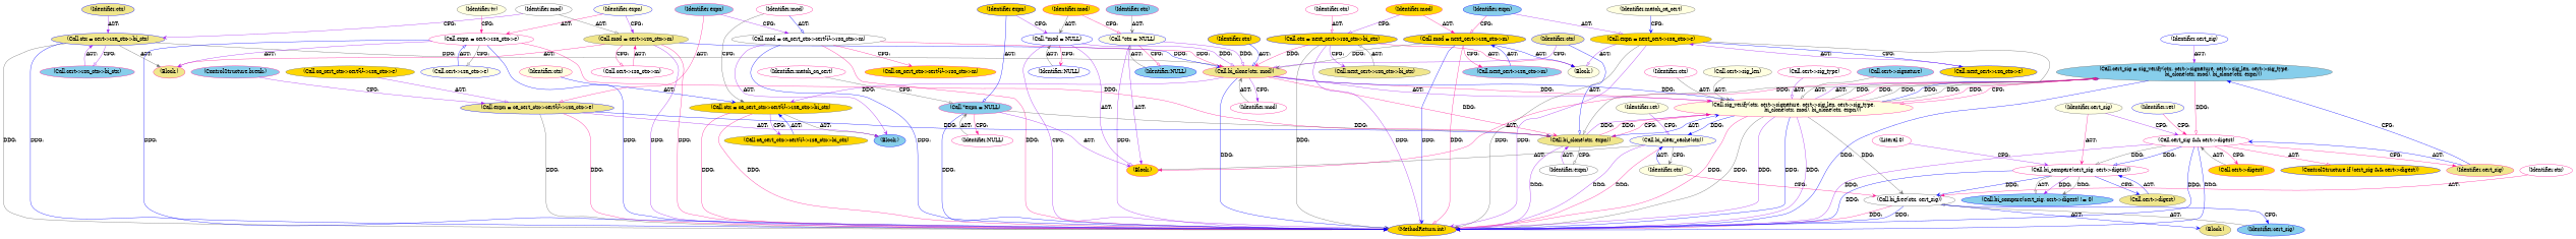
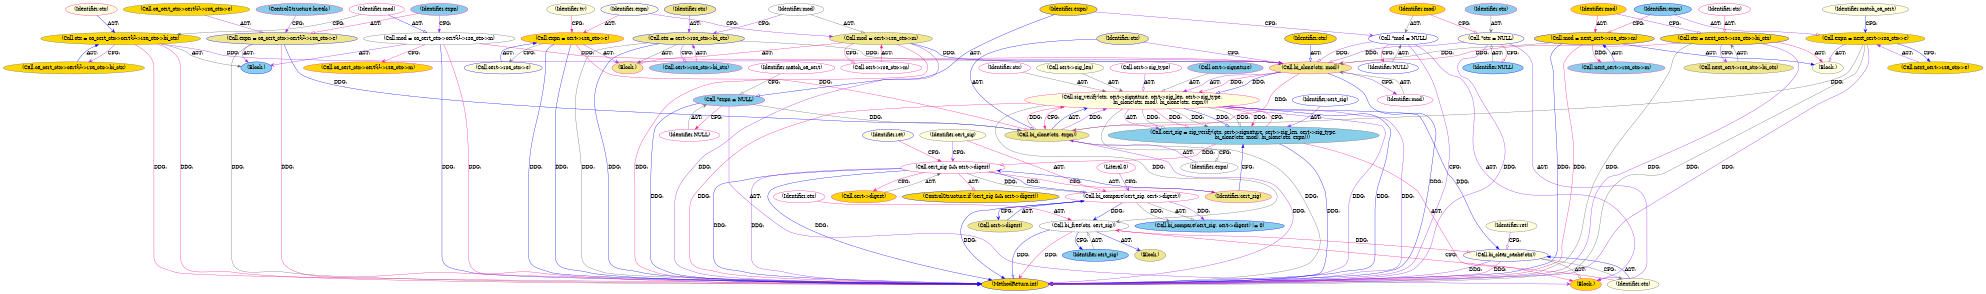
  digraph {
    node [color=deeppink fillcolor=white style=filled]
    edge [arrowhead=onormal color=purple]
    n1 [color=gray40 label="(Call,bi_free(ctx, cert_sig))"]
    n2 [color=blue fillcolor=lightyellow label="(Call,bi_clear_cache(ctx))"]
    n3 [color=blue fillcolor=skyblue label="(Identifier,cert_sig)"]
    n4 [color=blue fillcolor=gold label="(MethodReturn,int)"]
    n5 [color=gray40 fillcolor=khaki label="(Block,)"]
    n6 [fillcolor=gold label="(Block,)"]
    n7 [color=gray40 fillcolor=lightyellow label="(Identifier,ctx)"]
    n8 [fillcolor=lightyellow label="(Call,sig_verify(ctx, cert->signature, cert->sig_len, cert->sig_type,\n                         bi_clone(ctx, mod), bi_clone(ctx, expn)))"]
    n9 [color=gray40 fillcolor=khaki label="(Call,bi_clone(ctx, expn))"]
    n10 [color=gray40 fillcolor=skyblue label="(Call,cert_sig = sig_verify(ctx, cert->signature, cert->sig_len, cert->sig_type,\n                         bi_clone(ctx, mod), bi_clone(ctx, expn)))"]
    n11 [color=gray40 label="(Identifier,expn)"]
    n12 [label="(Call,cert_sig && cert->digest)"]
    n13 [fillcolor=khaki label="(Call,bi_clone(ctx, mod))"]
    n14 [label="(Identifier,mod)"]
    n15 [color=gray40 fillcolor=gold label="(Call,ctx = ca_cert_ctx->cert[i]->rsa_ctx->bi_ctx)"]
    n16 [color=blue fillcolor=skyblue label="(Block,)"]
    n17 [color=gray40 fillcolor=gold label="(Call,ca_cert_ctx->cert[i]->rsa_ctx->bi_ctx)"]
    n18 [color=blue fillcolor=khaki label="(Call,ctx = cert->rsa_ctx->bi_ctx)"]
    n19 [fillcolor=skyblue label="(Call,cert->rsa_ctx->bi_ctx)"]
    n20 [fillcolor=khaki label="(Block,)"]
    n21 [color=blue fillcolor=lightyellow label="(Call,*ctx = NULL)"]
    n22 [color=blue fillcolor=skyblue label="(Identifier,NULL)"]
    n23 [color=blue fillcolor=gold label="(Call,ctx = next_cert->rsa_ctx->bi_ctx)"]
    n24 [color=gray40 fillcolor=lightyellow label="(Block,)"]
    n25 [color=gray40 fillcolor=khaki label="(Call,next_cert->rsa_ctx->bi_ctx)"]
    n26 [color=gray40 fillcolor=khaki label="(Call,mod = cert->rsa_ctx->m)"]
    n27 [label="(Call,cert->rsa_ctx->m)"]
    n28 [color=blue label="(Call,*mod = NULL)"]
    n29 [color=blue label="(Identifier,NULL)"]
    n30 [color=blue fillcolor=gold label="(Call,mod = next_cert->rsa_ctx->m)"]
    n31 [fillcolor=skyblue label="(Call,next_cert->rsa_ctx->m)"]
    n32 [color=gray40 label="(Call,mod = ca_cert_ctx->cert[i]->rsa_ctx->m)"]
    n33 [fillcolor=gold label="(Call,ca_cert_ctx->cert[i]->rsa_ctx->m)"]
    n34 [color=blue fillcolor=khaki label="(Call,expn = ca_cert_ctx->cert[i]->rsa_ctx->e)"]
    n35 [color=gray40 fillcolor=gold label="(Call,ca_cert_ctx->cert[i]->rsa_ctx->e)"]
    n36 [fillcolor=skyblue label="(Call,*expn = NULL)"]
    n37 [label="(Identifier,NULL)"]
    n38 [color=gray40 fillcolor=gold label="(Call,expn = next_cert->rsa_ctx->e)"]
-   n39 [color=blue fillcolor=gold label="(Call,next_cert->rsa_ctx->e)"]
-   n40 [label="(Call,expn = cert->rsa_ctx->e)"]
+   n39 [color=gray40 fillcolor=gold label="(Call,next_cert->rsa_ctx->e)"]
+   n40 [fillcolor=gold label="(Call,expn = cert->rsa_ctx->e)"]
    n41 [color=blue fillcolor=lightyellow label="(Call,cert->rsa_ctx->e)"]
    n42 [label="(Call,bi_compare(cert_sig, cert->digest))"]
    n43 [color=blue fillcolor=skyblue label="(Call,bi_compare(cert_sig, cert->digest) != 0)"]
    n44 [color=gray40 fillcolor=khaki label="(Call,cert->digest)"]
    n45 [fillcolor=khaki label="(Identifier,cert_sig)"]
    n46 [color=blue fillcolor=gold label="(ControlStructure,if (cert_sig && cert->digest))"]
    n47 [fillcolor=gold label="(Call,cert->digest)"]
    n48 [fillcolor=lightyellow label="(Identifier,ctx)"]
    n49 [fillcolor=gold label="(Identifier,mod)"]
    n50 [color=blue fillcolor=gold label="(Identifier,ctx)"]
    n51 [color=gray40 fillcolor=lightyellow label="(Call,cert->sig_len)"]
    n52 [color=gray40 label="(Identifier,mod)"]
    n53 [fillcolor=skyblue label="(Identifier,ctx)"]
    n54 [label="(Literal,0)"]
    n55 [color=blue fillcolor=lightyellow label="(Identifier,ret)"]
    n56 [color=gray40 fillcolor=lightyellow label="(Identifier,match_ca_cert)"]
    n57 [label="(Identifier,ctx)"]
    n58 [fillcolor=skyblue label="(Identifier,expn)"]
    n59 [label="(Call,cert->sig_type)"]
    n60 [fillcolor=gold label="(Identifier,mod)"]
    n61 [color=gray40 fillcolor=lightyellow label="(Identifier,cert_sig)"]
    n62 [fillcolor=skyblue label="(ControlStructure,break;)"]
    n63 [color=blue fillcolor=skyblue label="(Identifier,expn)"]
    n64 [color=blue fillcolor=lightyellow label="(Identifier,expn)"]
    n65 [fillcolor=skyblue label="(Call,cert->signature)"]
    n66 [label="(Identifier,mod)"]
    n67 [color=gray40 fillcolor=lightyellow label="(Identifier,tv)"]
    n68 [color=blue label="(Identifier,cert_sig)"]
    n69 [label="(Identifier,match_ca_cert)"]
    n70 [label="(Identifier,ctx)"]
    n71 [color=gray40 fillcolor=lightyellow label="(Identifier,ret)"]
    n72 [color=blue fillcolor=gold label="(Identifier,expn)"]
    n73 [color=blue fillcolor=khaki label="(Identifier,ctx)"]
    n74 [label="(Identifier,ctx)"]
    n75 [color=blue fillcolor=khaki label="(Identifier,ctx)"]
+   n1 -> n2 [color=deeppink label="DDG: "]
    n1 -> n3 [arrowhead=normal color=blue label="CFG: "]
    n1 -> n4 [arrowhead=vee color=deeppink label="DDG: "]
    n1 -> n4 [color=blue label="DDG: "]
    n1 -> n5 [arrowhead=vee color=blue label="AST: "]
    n2 -> n4 [label="DDG: "]
    n2 -> n4 [arrowhead=vee color=deeppink label="DDG: "]
    n2 -> n6 [color=gray40 label="AST: "]
    n2 -> n7 [arrowhead=vee color=gray40 label="CFG: "]
    n3 -> n1 [color=gray40 label="AST: "]
    n7 -> n1 [arrowhead=vee color=deeppink label="CFG: "]
    n7 -> n2 [arrowhead=normal color=blue label="AST: "]
    n8 -> n1 [arrowhead=vee color=gray40 label="DDG: "]
    n8 -> n2 [arrowhead=normal color=blue label="DDG: "]
    n8 -> n4 [arrowhead=normal color=deeppink label="DDG: "]
    n8 -> n4 [arrowhead=normal color=gray40 label="DDG: "]
    n8 -> n4 [arrowhead=vee label="DDG: "]
    n8 -> n4 [arrowhead=normal color=blue label="DDG: "]
    n8 -> n4 [label="DDG: "]
    n8 -> n9 [arrowhead=normal color=deeppink label="CFG: "]
    n8 -> n10 [arrowhead=vee label="AST: "]
    n8 -> n10 [color=gray40 label="DDG: "]
    n8 -> n10 [color=deeppink label="DDG: "]
    n8 -> n10 [arrowhead=normal color=gray40 label="DDG: "]
    n8 -> n10 [color=blue label="DDG: "]
    n8 -> n10 [color=gray40 label="DDG: "]
    n8 -> n10 [arrowhead=normal color=deeppink label="DDG: "]
    n9 -> n4 [label="DDG: "]
    n9 -> n8 [arrowhead=vee color=blue label="AST: "]
    n9 -> n8 [arrowhead=normal label="DDG: "]
    n9 -> n8 [arrowhead=normal color=deeppink label="DDG: "]
    n9 -> n11 [color=gray40 label="CFG: "]
    n10 -> n4 [arrowhead=vee color=blue label="DDG: "]
    n10 -> n6 [arrowhead=normal color=deeppink label="AST: "]
    n10 -> n8 [color=deeppink label="CFG: "]
    n10 -> n12 [color=deeppink label="DDG: "]
    n11 -> n9 [arrowhead=normal label="AST: "]
    n12 -> n4 [color=blue label="DDG: "]
    n12 -> n4 [arrowhead=vee label="DDG: "]
    n12 -> n4 [arrowhead=normal color=blue label="DDG: "]
    n12 -> n42 [color=gray40 label="DDG: "]
    n12 -> n42 [color=blue label="DDG: "]
    n12 -> n45 [arrowhead=normal color=deeppink label="CFG: "]
    n12 -> n46 [color=deeppink label="AST: "]
    n12 -> n47 [arrowhead=vee color=deeppink label="CFG: "]
    n13 -> n4 [arrowhead=vee color=blue label="DDG: "]
    n13 -> n8 [arrowhead=normal label="AST: "]
    n13 -> n8 [arrowhead=vee color=deeppink label="DDG: "]
    n13 -> n8 [color=blue label="DDG: "]
    n13 -> n9 [arrowhead=vee color=deeppink label="DDG: "]
    n13 -> n14 [arrowhead=normal label="CFG: "]
    n14 -> n13 [arrowhead=vee color=gray40 label="AST: "]
    n15 -> n4 [color=deeppink label="DDG: "]
    n15 -> n4 [color=deeppink label="DDG: "]
-   n13 -> n15 [arrowhead=vee label="DDG: "]
+   n15 -> n13 [arrowhead=vee label="DDG: "]
    n15 -> n16 [arrowhead=normal color=gray40 label="AST: "]
    n15 -> n17 [arrowhead=vee label="CFG: "]
    n17 -> n15 [arrowhead=normal color=blue label="AST: "]
    n18 -> n4 [color=gray40 label="DDG: "]
    n18 -> n4 [color=blue label="DDG: "]
    n18 -> n13 [color=gray40 label="DDG: "]
    n18 -> n19 [label="CFG: "]
    n18 -> n20 [arrowhead=normal color=gray40 label="AST: "]
    n19 -> n18 [arrowhead=normal label="AST: "]
    n21 -> n4 [arrowhead=vee label="DDG: "]
    n21 -> n6 [arrowhead=normal label="AST: "]
    n21 -> n13 [label="DDG: "]
    n21 -> n22 [color=deeppink label="CFG: "]
    n22 -> n21 [color=gray40 label="AST: "]
    n23 -> n4 [arrowhead=vee color=gray40 label="DDG: "]
    n23 -> n4 [label="DDG: "]
    n23 -> n13 [arrowhead=vee color=deeppink label="DDG: "]
    n23 -> n24 [arrowhead=normal color=deeppink label="AST: "]
    n23 -> n25 [arrowhead=vee label="CFG: "]
-   n25 -> n23 [color=gray40 label="AST: "]
+   n25 -> n23 [arrowhead=vee color=gray40 label="AST: "]
    n26 -> n4 [arrowhead=normal label="DDG: "]
    n26 -> n4 [color=deeppink label="DDG: "]
    n26 -> n13 [arrowhead=vee color=blue label="DDG: "]
    n26 -> n20 [color=deeppink label="AST: "]
    n26 -> n27 [color=deeppink label="CFG: "]
    n27 -> n26 [arrowhead=normal color=deeppink label="AST: "]
    n28 -> n4 [label="CFG: "]
    n28 -> n6 [label="AST: "]
    n28 -> n13 [label="DDG: "]
    n28 -> n29 [arrowhead=vee color=deeppink label="CFG: "]
    n29 -> n28 [arrowhead=normal color=gray40 label="AST: "]
    n30 -> n4 [arrowhead=vee color=blue label="DDG: "]
    n30 -> n4 [color=deeppink label="DDG: "]
    n30 -> n13 [arrowhead=vee color=gray40 label="DDG: "]
    n30 -> n24 [arrowhead=normal color=blue label="AST: "]
-   n30 -> n31 [arrowhead=normal color=deeppink label="CFG: "]
+   n30 -> n31 [arrowhead=normal color=deeppink label="DDG: "]
    n31 -> n30 [arrowhead=normal color=blue label="AST: "]
    n32 -> n4 [arrowhead=normal color=deeppink label="DDG: "]
    n32 -> n4 [color=blue label="DDG: "]
    n32 -> n13 [arrowhead=normal color=deeppink label="DDG: "]
    n32 -> n16 [arrowhead=vee label="AST: "]
    n32 -> n33 [arrowhead=vee color=deeppink label="CFG: "]
    n34 -> n4 [color=deeppink label="DDG: "]
    n34 -> n4 [arrowhead=vee color=gray40 label="DDG: "]
    n34 -> n9 [arrowhead=normal color=blue label="DDG: "]
    n34 -> n16 [arrowhead=normal label="AST: "]
    n35 -> n34 [label="AST: "]
    n36 -> n4 [arrowhead=vee color=blue label="DDG: "]
    n36 -> n6 [arrowhead=vee label="AST: "]
    n36 -> n9 [arrowhead=normal color=gray40 label="DDG: "]
    n36 -> n37 [arrowhead=normal color=deeppink label="CFG: "]
    n37 -> n36 [arrowhead=vee color=gray40 label="AST: "]
    n38 -> n4 [arrowhead=normal color=gray40 label="DDG: "]
    n38 -> n4 [arrowhead=vee label="DDG: "]
    n38 -> n9 [color=gray40 label="DDG: "]
    n38 -> n24 [label="AST: "]
    n38 -> n39 [arrowhead=normal color=blue label="CFG: "]
    n39 -> n38 [arrowhead=normal label="AST: "]
    n40 -> n4 [arrowhead=normal color=blue label="DDG: "]
    n40 -> n4 [color=blue label="DDG: "]
    n40 -> n9 [color=deeppink label="DDG: "]
    n40 -> n20 [arrowhead=vee label="AST: "]
-   n40 -> n41 [color=gray40 label="CFG: "]
-   n41 -> n40 [color=blue label="AST: "]
+   n40 -> n41 [arrowhead=vee color=gray40 label="CFG: "]
+   n41 -> n40 [arrowhead=normal color=blue label="AST: "]
    n42 -> n1 [arrowhead=vee color=blue label="DDG: "]
    n42 -> n4 [arrowhead=normal color=blue label="DDG: "]
    n42 -> n43 [color=gray40 label="AST: "]
    n42 -> n43 [arrowhead=normal label="DDG: "]
    n42 -> n43 [arrowhead=vee color=gray40 label="DDG: "]
    n42 -> n44 [arrowhead=vee color=blue label="CFG: "]
    n44 -> n42 [arrowhead=normal color=blue label="AST: "]
    n45 -> n10 [arrowhead=normal color=blue label="CFG: "]
    n45 -> n12 [arrowhead=vee color=blue label="AST: "]
    n47 -> n12 [arrowhead=normal color=gray40 label="AST: "]
    n48 -> n15 [arrowhead=vee color=blue label="AST: "]
    n49 -> n21 [color=deeppink label="CFG: "]
    n49 -> n28 [arrowhead=vee color=gray40 label="AST: "]
    n50 -> n13 [color=blue label="AST: "]
    n51 -> n8 [arrowhead=vee color=gray40 label="AST: "]
    n52 -> n18 [arrowhead=vee label="CFG: "]
    n52 -> n26 [color=gray40 label="AST: "]
    n53 -> n21 [arrowhead=vee color=gray40 label="AST: "]
    n54 -> n42 [arrowhead=vee label="CFG: "]
    n55 -> n12 [arrowhead=normal color=deeppink label="CFG: "]
    n56 -> n38 [arrowhead=vee color=blue label="CFG: "]
    n57 -> n1 [arrowhead=normal color=deeppink label="AST: "]
    n58 -> n32 [arrowhead=normal label="CFG: "]
    n58 -> n34 [color=deeppink label="AST: "]
    n59 -> n8 [label="AST: "]
    n60 -> n23 [label="CFG: "]
    n60 -> n30 [arrowhead=normal color=deeppink label="AST: "]
    n61 -> n12 [arrowhead=vee label="CFG: "]
    n61 -> n42 [arrowhead=vee color=deeppink label="AST: "]
    n62 -> n34 [arrowhead=normal label="CFG: "]
    n63 -> n30 [color=deeppink label="CFG: "]
    n63 -> n38 [label="AST: "]
    n64 -> n26 [arrowhead=normal label="CFG: "]
    n64 -> n40 [arrowhead=vee color=deeppink label="AST: "]
    n65 -> n8 [color=gray40 label="AST: "]
    n66 -> n15 [arrowhead=normal color=gray40 label="CFG: "]
    n66 -> n32 [color=blue label="AST: "]
    n67 -> n40 [arrowhead=normal color=deeppink label="CFG: "]
    n68 -> n10 [arrowhead=normal label="AST: "]
    n69 -> n36 [color=gray40 label="CFG: "]
    n70 -> n8 [arrowhead=normal color=gray40 label="AST: "]
    n71 -> n2 [label="CFG: "]
    n72 -> n28 [arrowhead=vee label="CFG: "]
    n72 -> n36 [color=blue label="AST: "]
    n73 -> n18 [arrowhead=normal label="AST: "]
    n74 -> n23 [color=deeppink label="AST: "]
    n75 -> n9 [color=blue label="AST: "]
    n75 -> n13 [label="CFG: "]
  }
